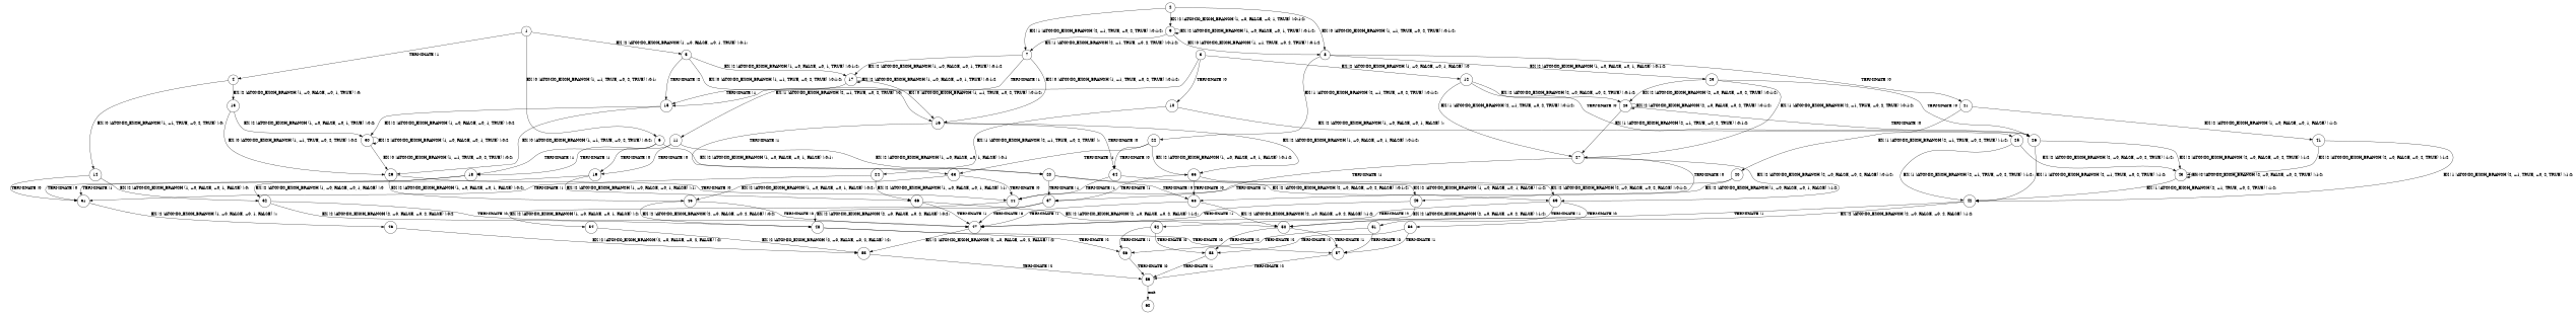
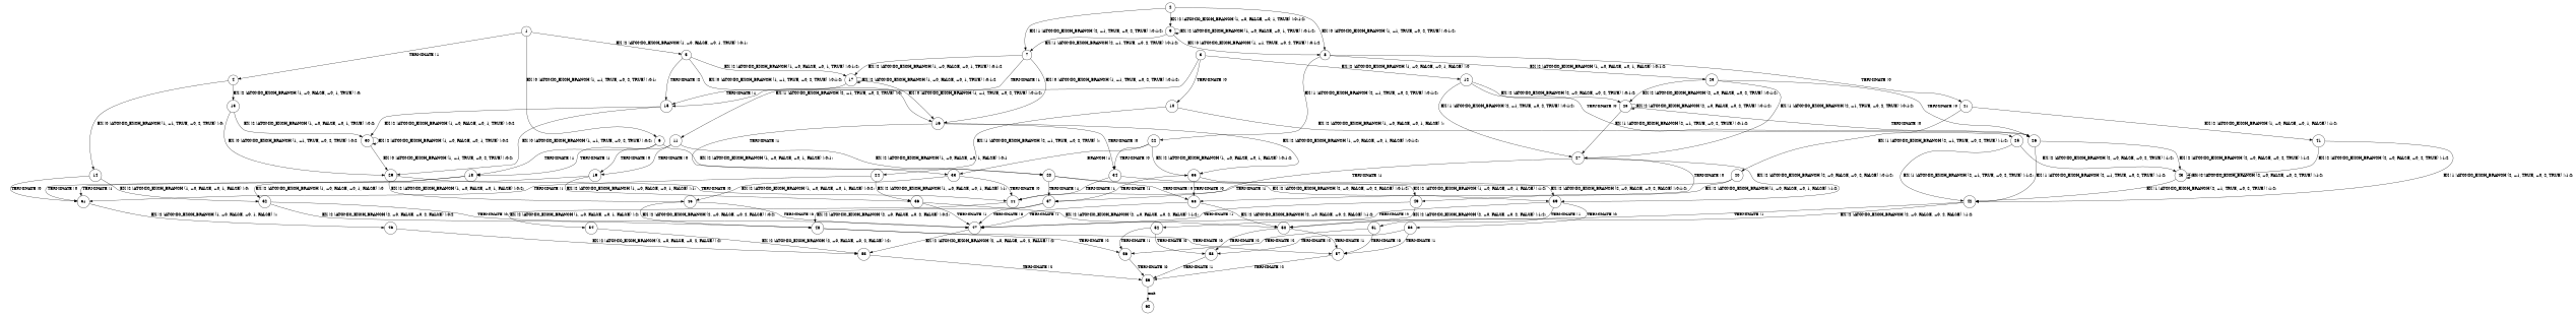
  digraph {
    node [shape=circle]
    1
    4
    5
    6
    2
    7
    8
    9
    3
    10
    11
    12
    13
    14
    15
    16
    17
    18
    19
    20
    21
    22
    23
    24
    25
    26
    27
    28
    29
    30
    31
    32
    33
    34
    35
    36
    37
    38
    39
    40
    41
    42
    43
    44
    45
    46
    47
    48
    49
    50
    51
    52
    53
    54
    55
    56
    57
    58
    59
    60
    1 -> 4 [label="TERMINATE !1"]
    1 -> 5 [label="EX !2 !ATOMIC_EXCH_BRANCH (1, +0, FALSE, +0, 1, TRUE) !:0:1:"]
    1 -> 6 [label="EX !0 !ATOMIC_EXCH_BRANCH (1, +1, TRUE, +0, 2, TRUE) !:0:1:"]
    4 -> 13 [label="EX !2 !ATOMIC_EXCH_BRANCH (1, +0, FALSE, +0, 1, TRUE) !:0:"]
    4 -> 14 [label="EX !0 !ATOMIC_EXCH_BRANCH (1, +1, TRUE, +0, 2, TRUE) !:0:"]
    5 -> 15 [label="TERMINATE !2"]
    5 -> 16 [label="EX !0 !ATOMIC_EXCH_BRANCH (1, +1, TRUE, +0, 2, TRUE) !:0:1:2:"]
    5 -> 17 [label="EX !2 !ATOMIC_EXCH_BRANCH (1, +0, FALSE, +0, 1, TRUE) !:0:1:2:"]
    6 -> 18 [label="TERMINATE !1"]
    6 -> 19 [label="TERMINATE !0"]
    6 -> 20 [label="EX !2 !ATOMIC_EXCH_BRANCH (1, +0, FALSE, +0, 1, FALSE) !:0:1:"]
    2 -> 7 [label="EX !1 !ATOMIC_EXCH_BRANCH (2, +1, TRUE, +0, 2, TRUE) !:0:1:2:"]
    2 -> 8 [label="EX !0 !ATOMIC_EXCH_BRANCH (1, +1, TRUE, +0, 2, TRUE) !:0:1:2:"]
    2 -> 9 [label="EX !2 !ATOMIC_EXCH_BRANCH (1, +0, FALSE, +0, 1, TRUE) !:0:1:2:"]
    7 -> 15 [label="TERMINATE !1"]
    7 -> 16 [label="EX !0 !ATOMIC_EXCH_BRANCH (1, +1, TRUE, +0, 2, TRUE) !:0:1:2:"]
    7 -> 17 [label="EX !2 !ATOMIC_EXCH_BRANCH (1, +0, FALSE, +0, 1, TRUE) !:0:1:2:"]
    8 -> 21 [label="TERMINATE !0"]
    8 -> 22 [label="EX !1 !ATOMIC_EXCH_BRANCH (2, +1, TRUE, +0, 2, TRUE) !:0:1:2:"]
    8 -> 23 [label="EX !2 !ATOMIC_EXCH_BRANCH (1, +0, FALSE, +0, 1, FALSE) !:0:1:2:"]
    9 -> 7 [label="EX !1 !ATOMIC_EXCH_BRANCH (2, +1, TRUE, +0, 2, TRUE) !:0:1:2:"]
    9 -> 8 [label="EX !0 !ATOMIC_EXCH_BRANCH (1, +1, TRUE, +0, 2, TRUE) !:0:1:2:"]
    9 -> 9 [label="EX !2 !ATOMIC_EXCH_BRANCH (1, +0, FALSE, +0, 1, TRUE) !:0:1:2:"]
    3 -> 10 [label="TERMINATE !0"]
    3 -> 11 [label="EX !1 !ATOMIC_EXCH_BRANCH (2, +1, TRUE, +0, 2, TRUE) !:0:"]
    3 -> 12 [label="EX !2 !ATOMIC_EXCH_BRANCH (1, +0, FALSE, +0, 1, FALSE) !:0:"]
    10 -> 24 [label="EX !1 !ATOMIC_EXCH_BRANCH (2, +1, TRUE, +0, 2, TRUE) !::"]
    10 -> 25 [label="EX !2 !ATOMIC_EXCH_BRANCH (1, +0, FALSE, +0, 1, FALSE) !::"]
    11 -> 18 [label="TERMINATE !1"]
    11 -> 19 [label="TERMINATE !0"]
    11 -> 20 [label="EX !2 !ATOMIC_EXCH_BRANCH (1, +0, FALSE, +0, 1, FALSE) !:0:1:"]
    12 -> 26 [label="TERMINATE !0"]
    12 -> 27 [label="EX !1 !ATOMIC_EXCH_BRANCH (2, +1, TRUE, +0, 2, TRUE) !:0:1:2:"]
    12 -> 28 [label="EX !2 !ATOMIC_EXCH_BRANCH (2, +0, FALSE, +0, 2, TRUE) !:0:1:2:"]
    13 -> 29 [label="EX !0 !ATOMIC_EXCH_BRANCH (1, +1, TRUE, +0, 2, TRUE) !:0:2:"]
    13 -> 30 [label="EX !2 !ATOMIC_EXCH_BRANCH (1, +0, FALSE, +0, 1, TRUE) !:0:2:"]
    14 -> 31 [label="TERMINATE !0"]
    14 -> 32 [label="EX !2 !ATOMIC_EXCH_BRANCH (1, +0, FALSE, +0, 1, FALSE) !:0:"]
    15 -> 29 [label="EX !0 !ATOMIC_EXCH_BRANCH (1, +1, TRUE, +0, 2, TRUE) !:0:2:"]
    15 -> 30 [label="EX !2 !ATOMIC_EXCH_BRANCH (1, +0, FALSE, +0, 1, TRUE) !:0:2:"]
    16 -> 33 [label="TERMINATE !1"]
    16 -> 34 [label="TERMINATE !0"]
    16 -> 35 [label="EX !2 !ATOMIC_EXCH_BRANCH (1, +0, FALSE, +0, 1, FALSE) !:0:1:2:"]
    17 -> 15 [label="TERMINATE !1"]
    17 -> 16 [label="EX !0 !ATOMIC_EXCH_BRANCH (1, +1, TRUE, +0, 2, TRUE) !:0:1:2:"]
    17 -> 17 [label="EX !2 !ATOMIC_EXCH_BRANCH (1, +0, FALSE, +0, 1, TRUE) !:0:1:2:"]
    18 -> 31 [label="TERMINATE !0"]
    18 -> 32 [label="EX !2 !ATOMIC_EXCH_BRANCH (1, +0, FALSE, +0, 1, FALSE) !:0:"]
    19 -> 31 [label="TERMINATE !1"]
    19 -> 36 [label="EX !2 !ATOMIC_EXCH_BRANCH (1, +0, FALSE, +0, 1, FALSE) !:1:"]
    20 -> 37 [label="TERMINATE !1"]
    20 -> 38 [label="TERMINATE !0"]
    20 -> 39 [label="EX !2 !ATOMIC_EXCH_BRANCH (2, +0, FALSE, +0, 2, FALSE) !:0:1:2:"]
    21 -> 40 [label="EX !1 !ATOMIC_EXCH_BRANCH (2, +1, TRUE, +0, 2, TRUE) !:1:2:"]
    21 -> 41 [label="EX !2 !ATOMIC_EXCH_BRANCH (1, +0, FALSE, +0, 1, FALSE) !:1:2:"]
-   22 -> 33 [label="TERMINATE !1"]
+   22 -> 33 [label="BRANCH !1"]
    22 -> 34 [label="TERMINATE !0"]
    22 -> 35 [label="EX !2 !ATOMIC_EXCH_BRANCH (1, +0, FALSE, +0, 1, FALSE) !:0:1:2:"]
    23 -> 26 [label="TERMINATE !0"]
    23 -> 27 [label="EX !1 !ATOMIC_EXCH_BRANCH (2, +1, TRUE, +0, 2, TRUE) !:0:1:2:"]
    23 -> 28 [label="EX !2 !ATOMIC_EXCH_BRANCH (2, +0, FALSE, +0, 2, TRUE) !:0:1:2:"]
    24 -> 31 [label="TERMINATE !1"]
    24 -> 36 [label="EX !2 !ATOMIC_EXCH_BRANCH (1, +0, FALSE, +0, 1, FALSE) !:1:"]
    25 -> 42 [label="EX !1 !ATOMIC_EXCH_BRANCH (2, +1, TRUE, +0, 2, TRUE) !:1:2:"]
    25 -> 43 [label="EX !2 !ATOMIC_EXCH_BRANCH (2, +0, FALSE, +0, 2, TRUE) !:1:2:"]
    26 -> 42 [label="EX !1 !ATOMIC_EXCH_BRANCH (2, +1, TRUE, +0, 2, TRUE) !:1:2:"]
    26 -> 43 [label="EX !2 !ATOMIC_EXCH_BRANCH (2, +0, FALSE, +0, 2, TRUE) !:1:2:"]
    27 -> 37 [label="TERMINATE !1"]
    27 -> 38 [label="TERMINATE !0"]
    27 -> 39 [label="EX !2 !ATOMIC_EXCH_BRANCH (2, +0, FALSE, +0, 2, FALSE) !:0:1:2:"]
    28 -> 26 [label="TERMINATE !0"]
    28 -> 27 [label="EX !1 !ATOMIC_EXCH_BRANCH (2, +1, TRUE, +0, 2, TRUE) !:0:1:2:"]
    28 -> 28 [label="EX !2 !ATOMIC_EXCH_BRANCH (2, +0, FALSE, +0, 2, TRUE) !:0:1:2:"]
    29 -> 44 [label="TERMINATE !0"]
    29 -> 45 [label="EX !2 !ATOMIC_EXCH_BRANCH (1, +0, FALSE, +0, 1, FALSE) !:0:2:"]
    30 -> 29 [label="EX !0 !ATOMIC_EXCH_BRANCH (1, +1, TRUE, +0, 2, TRUE) !:0:2:"]
    30 -> 30 [label="EX !2 !ATOMIC_EXCH_BRANCH (1, +0, FALSE, +0, 1, TRUE) !:0:2:"]
    31 -> 46 [label="EX !2 !ATOMIC_EXCH_BRANCH (1, +0, FALSE, +0, 1, FALSE) !::"]
    32 -> 47 [label="TERMINATE !0"]
    32 -> 48 [label="EX !2 !ATOMIC_EXCH_BRANCH (2, +0, FALSE, +0, 2, FALSE) !:0:2:"]
    33 -> 44 [label="TERMINATE !0"]
    33 -> 45 [label="EX !2 !ATOMIC_EXCH_BRANCH (1, +0, FALSE, +0, 1, FALSE) !:0:2:"]
    34 -> 44 [label="TERMINATE !1"]
    34 -> 49 [label="EX !2 !ATOMIC_EXCH_BRANCH (1, +0, FALSE, +0, 1, FALSE) !:1:2:"]
    35 -> 37 [label="TERMINATE !1"]
    35 -> 38 [label="TERMINATE !0"]
    35 -> 39 [label="EX !2 !ATOMIC_EXCH_BRANCH (2, +0, FALSE, +0, 2, FALSE) !:0:1:2:"]
    36 -> 47 [label="TERMINATE !1"]
    36 -> 50 [label="EX !2 !ATOMIC_EXCH_BRANCH (2, +0, FALSE, +0, 2, FALSE) !:1:2:"]
    37 -> 47 [label="TERMINATE !0"]
    37 -> 48 [label="EX !2 !ATOMIC_EXCH_BRANCH (2, +0, FALSE, +0, 2, FALSE) !:0:2:"]
    38 -> 47 [label="TERMINATE !1"]
    38 -> 50 [label="EX !2 !ATOMIC_EXCH_BRANCH (2, +0, FALSE, +0, 2, FALSE) !:1:2:"]
    39 -> 51 [label="TERMINATE !1"]
    39 -> 52 [label="TERMINATE !2"]
    39 -> 53 [label="TERMINATE !0"]
    40 -> 44 [label="TERMINATE !1"]
    40 -> 49 [label="EX !2 !ATOMIC_EXCH_BRANCH (1, +0, FALSE, +0, 1, FALSE) !:1:2:"]
    41 -> 42 [label="EX !1 !ATOMIC_EXCH_BRANCH (2, +1, TRUE, +0, 2, TRUE) !:1:2:"]
    41 -> 43 [label="EX !2 !ATOMIC_EXCH_BRANCH (2, +0, FALSE, +0, 2, TRUE) !:1:2:"]
    42 -> 47 [label="TERMINATE !1"]
    42 -> 50 [label="EX !2 !ATOMIC_EXCH_BRANCH (2, +0, FALSE, +0, 2, FALSE) !:1:2:"]
    43 -> 42 [label="EX !1 !ATOMIC_EXCH_BRANCH (2, +1, TRUE, +0, 2, TRUE) !:1:2:"]
    43 -> 43 [label="EX !2 !ATOMIC_EXCH_BRANCH (2, +0, FALSE, +0, 2, TRUE) !:1:2:"]
    44 -> 54 [label="EX !2 !ATOMIC_EXCH_BRANCH (1, +0, FALSE, +0, 1, FALSE) !:2:"]
    45 -> 47 [label="TERMINATE !0"]
    45 -> 48 [label="EX !2 !ATOMIC_EXCH_BRANCH (2, +0, FALSE, +0, 2, FALSE) !:0:2:"]
    46 -> 55 [label="EX !2 !ATOMIC_EXCH_BRANCH (2, +0, FALSE, +0, 2, FALSE) !:2:"]
    47 -> 55 [label="EX !2 !ATOMIC_EXCH_BRANCH (2, +0, FALSE, +0, 2, FALSE) !:2:"]
    48 -> 56 [label="TERMINATE !2"]
    48 -> 57 [label="TERMINATE !0"]
    49 -> 47 [label="TERMINATE !1"]
    49 -> 50 [label="EX !2 !ATOMIC_EXCH_BRANCH (2, +0, FALSE, +0, 2, FALSE) !:1:2:"]
    50 -> 57 [label="TERMINATE !1"]
    50 -> 58 [label="TERMINATE !2"]
    51 -> 56 [label="TERMINATE !2"]
    51 -> 57 [label="TERMINATE !0"]
    52 -> 56 [label="TERMINATE !1"]
    52 -> 58 [label="TERMINATE !0"]
    53 -> 57 [label="TERMINATE !1"]
    53 -> 58 [label="TERMINATE !2"]
    54 -> 55 [label="EX !2 !ATOMIC_EXCH_BRANCH (2, +0, FALSE, +0, 2, FALSE) !:2:"]
    55 -> 59 [label="TERMINATE !2"]
    56 -> 59 [label="TERMINATE !0"]
    57 -> 59 [label="TERMINATE !2"]
    58 -> 59 [label="TERMINATE !1"]
    59 -> 60 [label=exit]
  }
